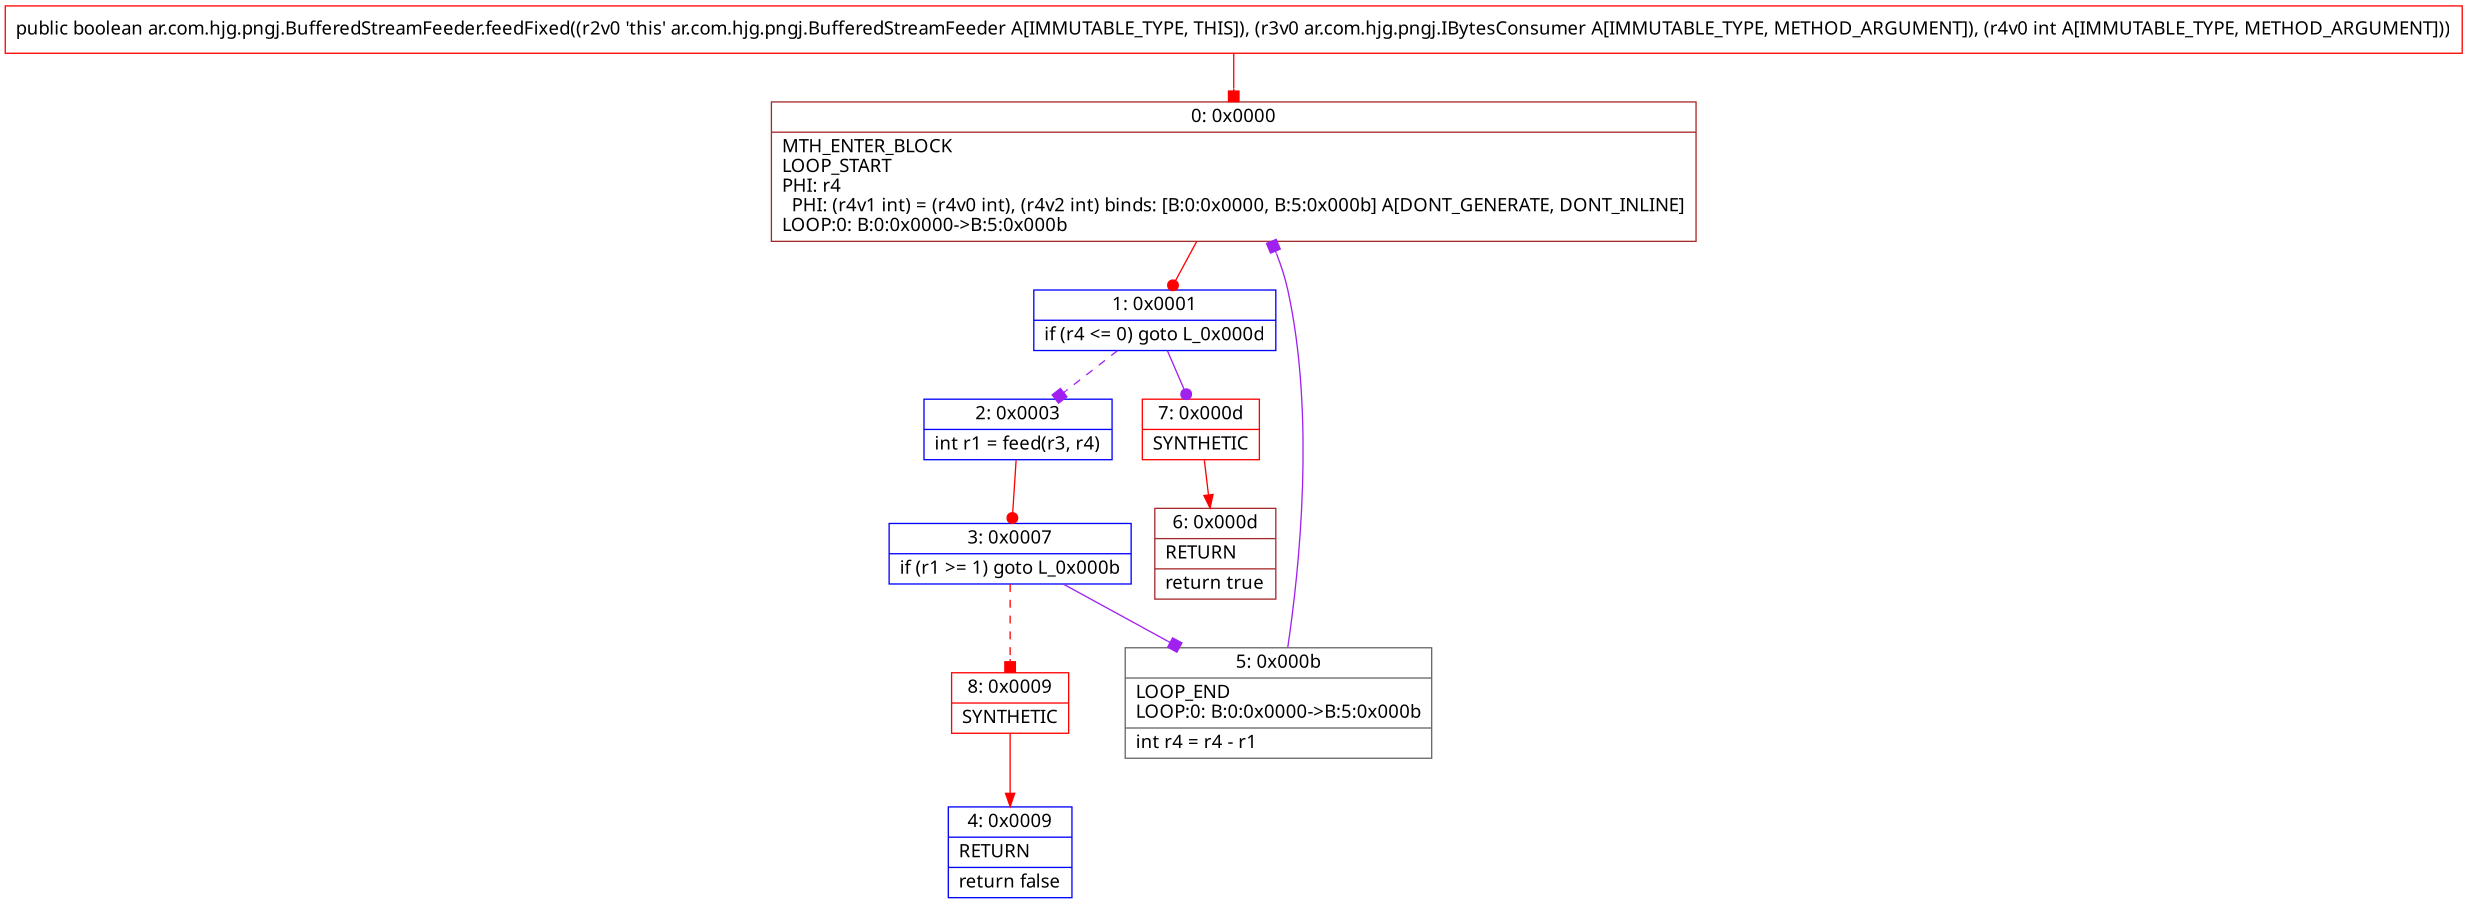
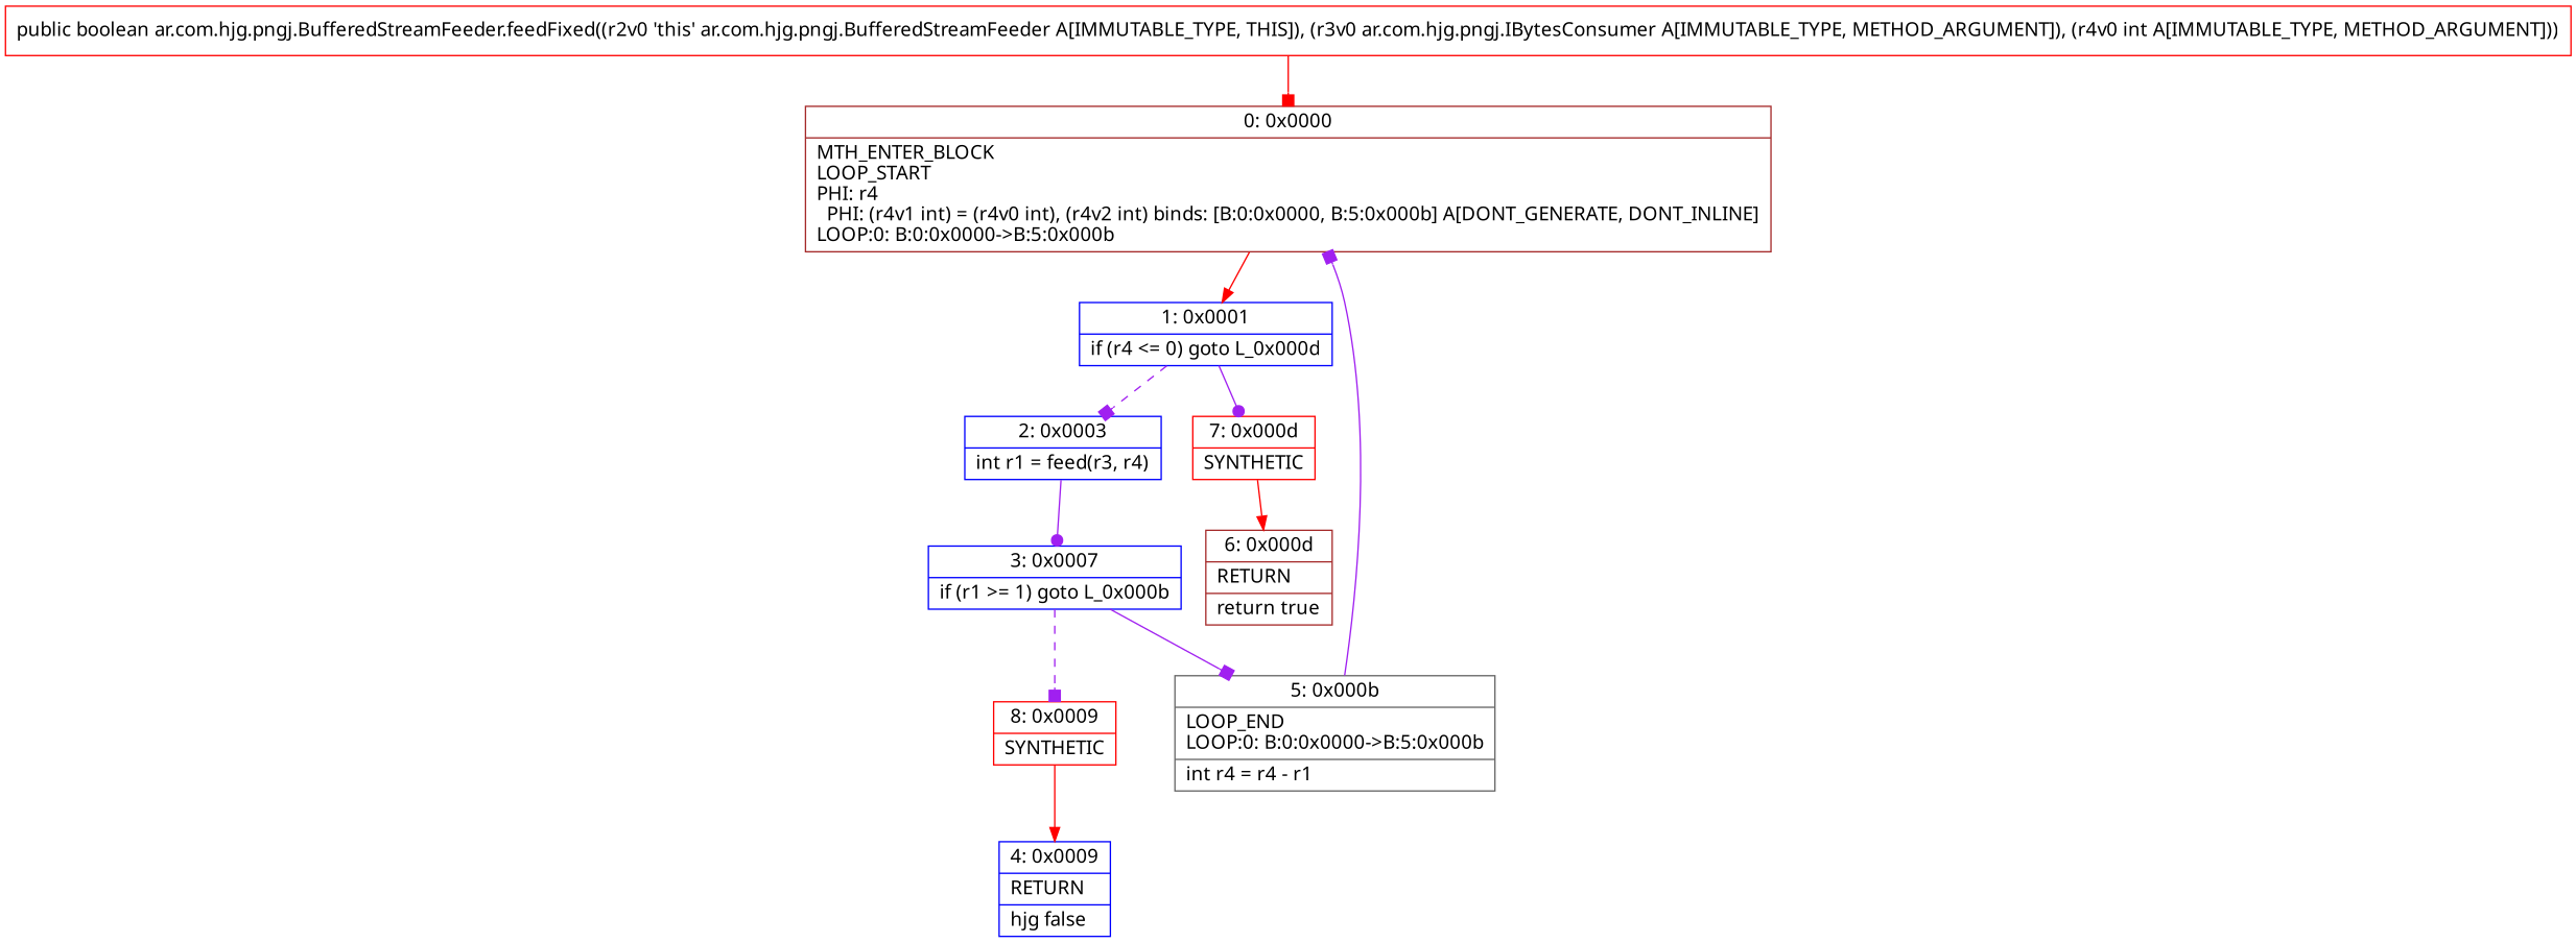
  digraph {
    fontname="Noto Sans"
    node [color=blue fontname="Noto Sans" shape=record]
    edge [arrowhead=box color=purple fontname="Noto Sans"]
    n1 [color=brown label="{0\:\ 0x0000|MTH_ENTER_BLOCK\lLOOP_START\lPHI: r4 \l  PHI: (r4v1 int) = (r4v0 int), (r4v2 int) binds: [B:0:0x0000, B:5:0x000b] A[DONT_GENERATE, DONT_INLINE]\lLOOP:0: B:0:0x0000\-\>B:5:0x000b\l}"]
    n2 [label="{1\:\ 0x0001|if (r4 \<= 0) goto L_0x000d\l}"]
    n3 [label="{2\:\ 0x0003|int r1 = feed(r3, r4)\l}"]
    n4 [color=red label="{7\:\ 0x000d|SYNTHETIC\l}"]
    n5 [label="{3\:\ 0x0007|if (r1 \>= 1) goto L_0x000b\l}"]
    n6 [color=brown label="{6\:\ 0x000d|RETURN\l|return true\l}"]
    n7 [color=gray40 label="{5\:\ 0x000b|LOOP_END\lLOOP:0: B:0:0x0000\-\>B:5:0x000b\l|int r4 = r4 \- r1\l}"]
    n8 [color=red label="{8\:\ 0x0009|SYNTHETIC\l}"]
-   n9 [label="{4\:\ 0x0009|RETURN\l|return false\l}"]
+   n9 [label="{4\:\ 0x0009|RETURN\l|hjg false\l}"]
    n10 [color=red label="{public boolean ar.com.hjg.pngj.BufferedStreamFeeder.feedFixed((r2v0 'this' ar.com.hjg.pngj.BufferedStreamFeeder A[IMMUTABLE_TYPE, THIS]), (r3v0 ar.com.hjg.pngj.IBytesConsumer A[IMMUTABLE_TYPE, METHOD_ARGUMENT]), (r4v0 int A[IMMUTABLE_TYPE, METHOD_ARGUMENT])) }"]
-   n1 -> n2 [arrowhead=dot color=red]
+   n1 -> n2 [arrowhead=normal color=red]
    n2 -> n3 [style=dashed]
    n2 -> n4 [arrowhead=dot]
-   n3 -> n5 [arrowhead=dot color=red]
+   n3 -> n5 [arrowhead=dot]
    n4 -> n6 [arrowhead=normal color=red]
    n5 -> n7
-   n5 -> n8 [color=red style=dashed]
+   n5 -> n8 [style=dashed]
    n7 -> n1
    n8 -> n9 [arrowhead=normal color=red]
    n10 -> n1 [color=red]
  }
